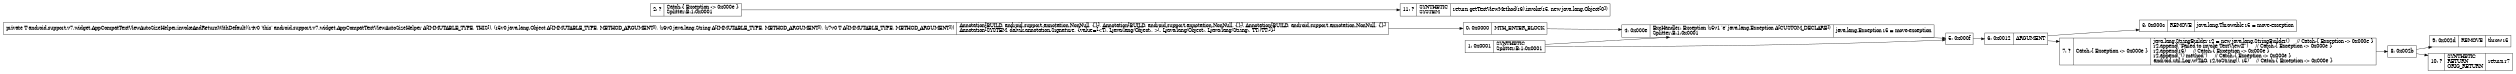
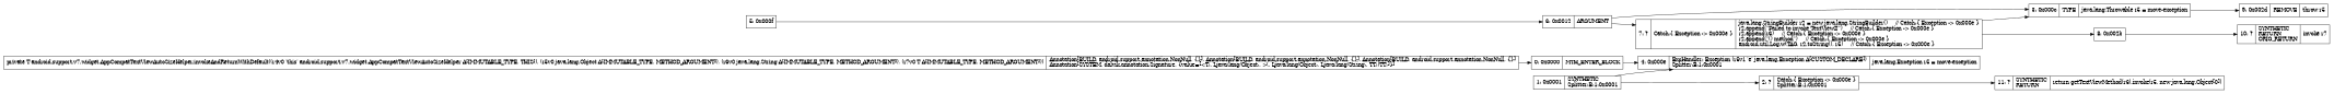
  digraph {
    rankdir=LR
    node [shape=record]
    n1 [label="{0\:\ 0x0000|MTH_ENTER_BLOCK\l}"]
    n2 [label="{4\:\ 0x000e|ExcHandler: Exception (r5v1 'e' java.lang.Exception A[CUSTOM_DECLARE])\lSplitter:B:1:0x0001\l|java.lang.Exception r5 = move\-exception\l}"]
    n3 [label="{1\:\ 0x0001|SYNTHETIC\lSplitter:B:1:0x0001\l}"]
    n4 [label="{2\:\ ?|Catch:\{ Exception \-\> 0x000e \}\lSplitter:B:1:0x0001\l}"]
-   n5 [label="{11\:\ ?|SYNTHETIC\lSYSTEM\l|return getTextViewMethod(r6).invoke(r5, new java.lang.Object[0])\l}"]
+   n5 [label="{11\:\ ?|SYNTHETIC\lRETURN\l|return getTextViewMethod(r6).invoke(r5, new java.lang.Object[0])\l}"]
    n6 [label="{5\:\ 0x000f}"]
-   n7 [label="{3\:\ 0x000c|REMOVE\l|java.lang.Throwable r5 = move\-exception\l}"]
+   n7 [label="{3\:\ 0x000c|TYPE\l|java.lang.Throwable r5 = move\-exception\l}"]
    n8 [label="{9\:\ 0x002d|REMOVE\l|throw r5\l}"]
    n9 [label="{6\:\ 0x0012|ARGUMENT\l}"]
    n10 [label="{7\:\ ?|Catch:\{ Exception \-\> 0x000e \}\l|java.lang.StringBuilder r2 = new java.lang.StringBuilder()     \/\/ Catch:\{ Exception \-\> 0x000e \}\lr2.append(\"Failed to invoke TextView#\")     \/\/ Catch:\{ Exception \-\> 0x000e \}\lr2.append(r6)     \/\/ Catch:\{ Exception \-\> 0x000e \}\lr2.append(\"() method\")     \/\/ Catch:\{ Exception \-\> 0x000e \}\landroid.util.Log.w(TAG, r2.toString(), r5)     \/\/ Catch:\{ Exception \-\> 0x000e \}\l}"]
    n11 [label="{8\:\ 0x002b}"]
-   n12 [label="{10\:\ ?|SYNTHETIC\lRETURN\lORIG_RETURN\l|return r7\l}"]
+   n12 [label="{10\:\ ?|SYNTHETIC\lRETURN\lORIG_RETURN\l|invoke r7\l}"]
    n13 [label="{private T android.support.v7.widget.AppCompatTextViewAutoSizeHelper.invokeAndReturnWithDefault((r4v0 'this' android.support.v7.widget.AppCompatTextViewAutoSizeHelper A[IMMUTABLE_TYPE, THIS]), (r5v0 java.lang.Object A[IMMUTABLE_TYPE, METHOD_ARGUMENT]), (r6v0 java.lang.String A[IMMUTABLE_TYPE, METHOD_ARGUMENT]), (r7v0 T A[IMMUTABLE_TYPE, METHOD_ARGUMENT]))  | Annotation[BUILD, android.support.annotation.NonNull, \{\}], Annotation[BUILD, android.support.annotation.NonNull, \{\}], Annotation[BUILD, android.support.annotation.NonNull, \{\}]\lAnnotation[SYSTEM, dalvik.annotation.Signature, \{value=[\<T:, Ljava\/lang\/Object;, \>(, Ljava\/lang\/Object;, Ljava\/lang\/String;, TT;)TT;]\}]\l}"]
    n1 -> n2
-   n2 -> n6
    n3 -> n2
-   n3 -> n6
+   n3 -> n4
    n4 -> n5
    n6 -> n9
-   n11 -> n8
+   n7 -> n8
    n9 -> n7
    n9 -> n10
+   n10 -> n7
    n10 -> n11
    n11 -> n12
    n13 -> n1
  }
